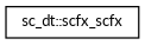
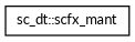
  digraph {
    rankdir=TB
    fontname=Lato
-   n1 [color=black fillcolor=white fontname=Lato fontsize=10 height=0.2 label="sc_dt::scfx_scfx" shape=record style=filled width=0.4]
+   n1 [color=black fillcolor=white fontname=Lato fontsize=10 height=0.2 label="sc_dt::scfx_mant" shape=record style=filled width=0.4]
  }
